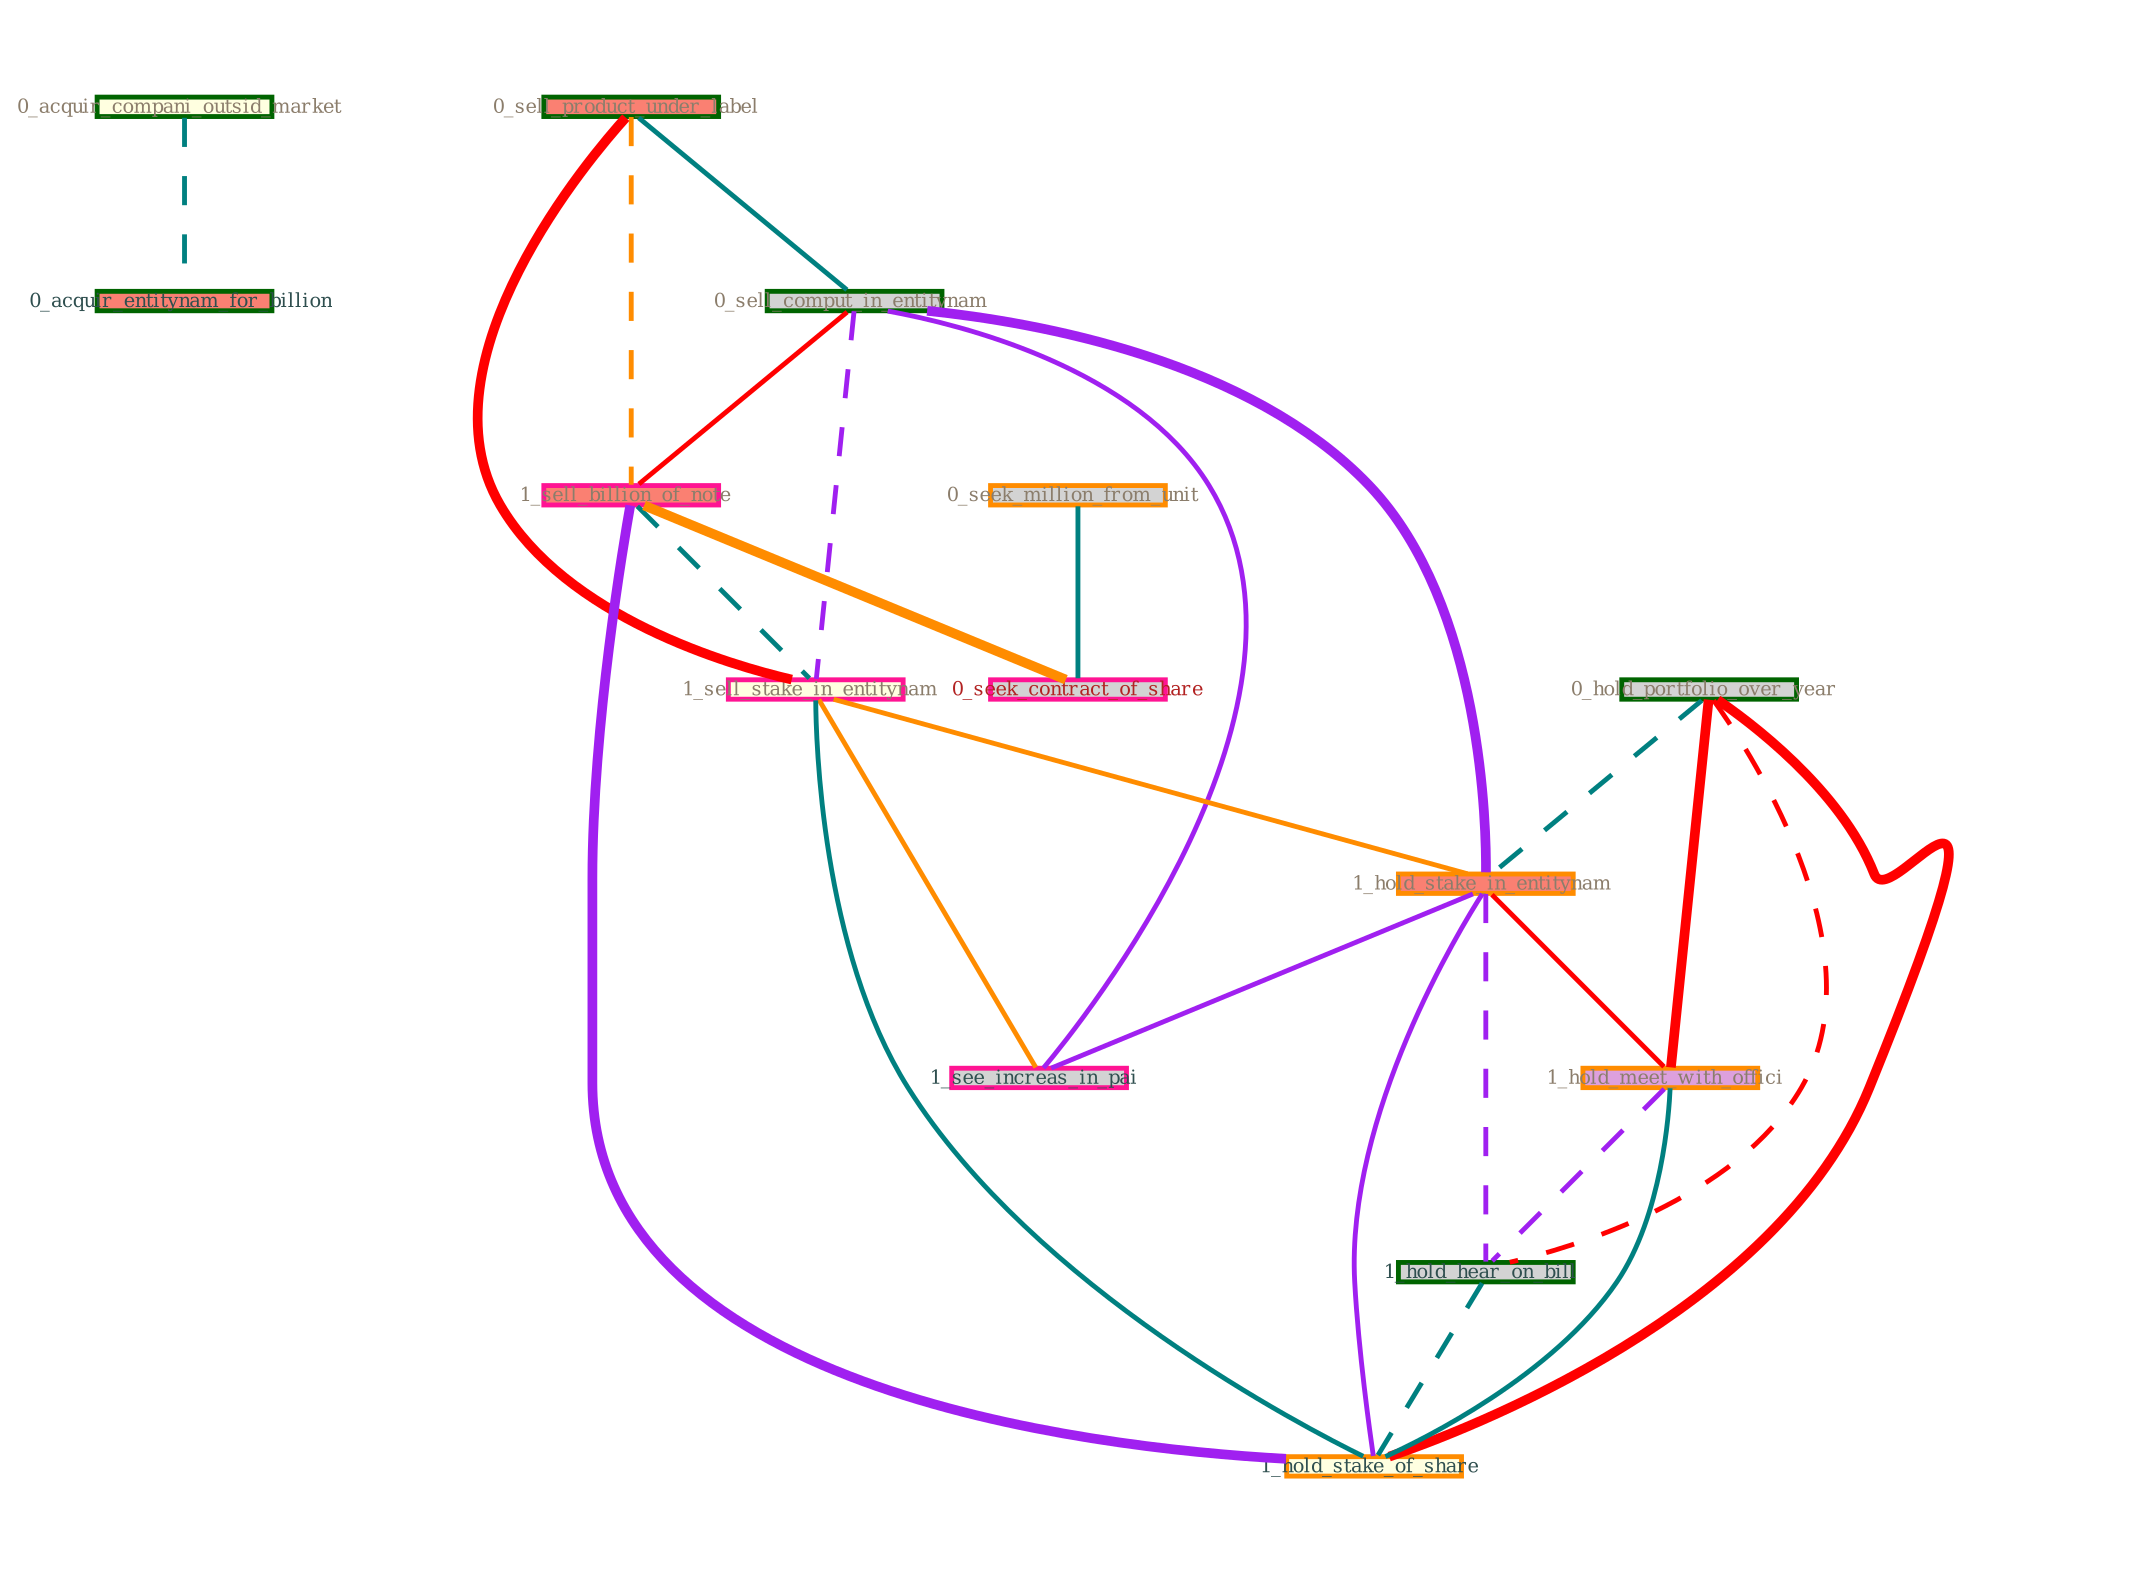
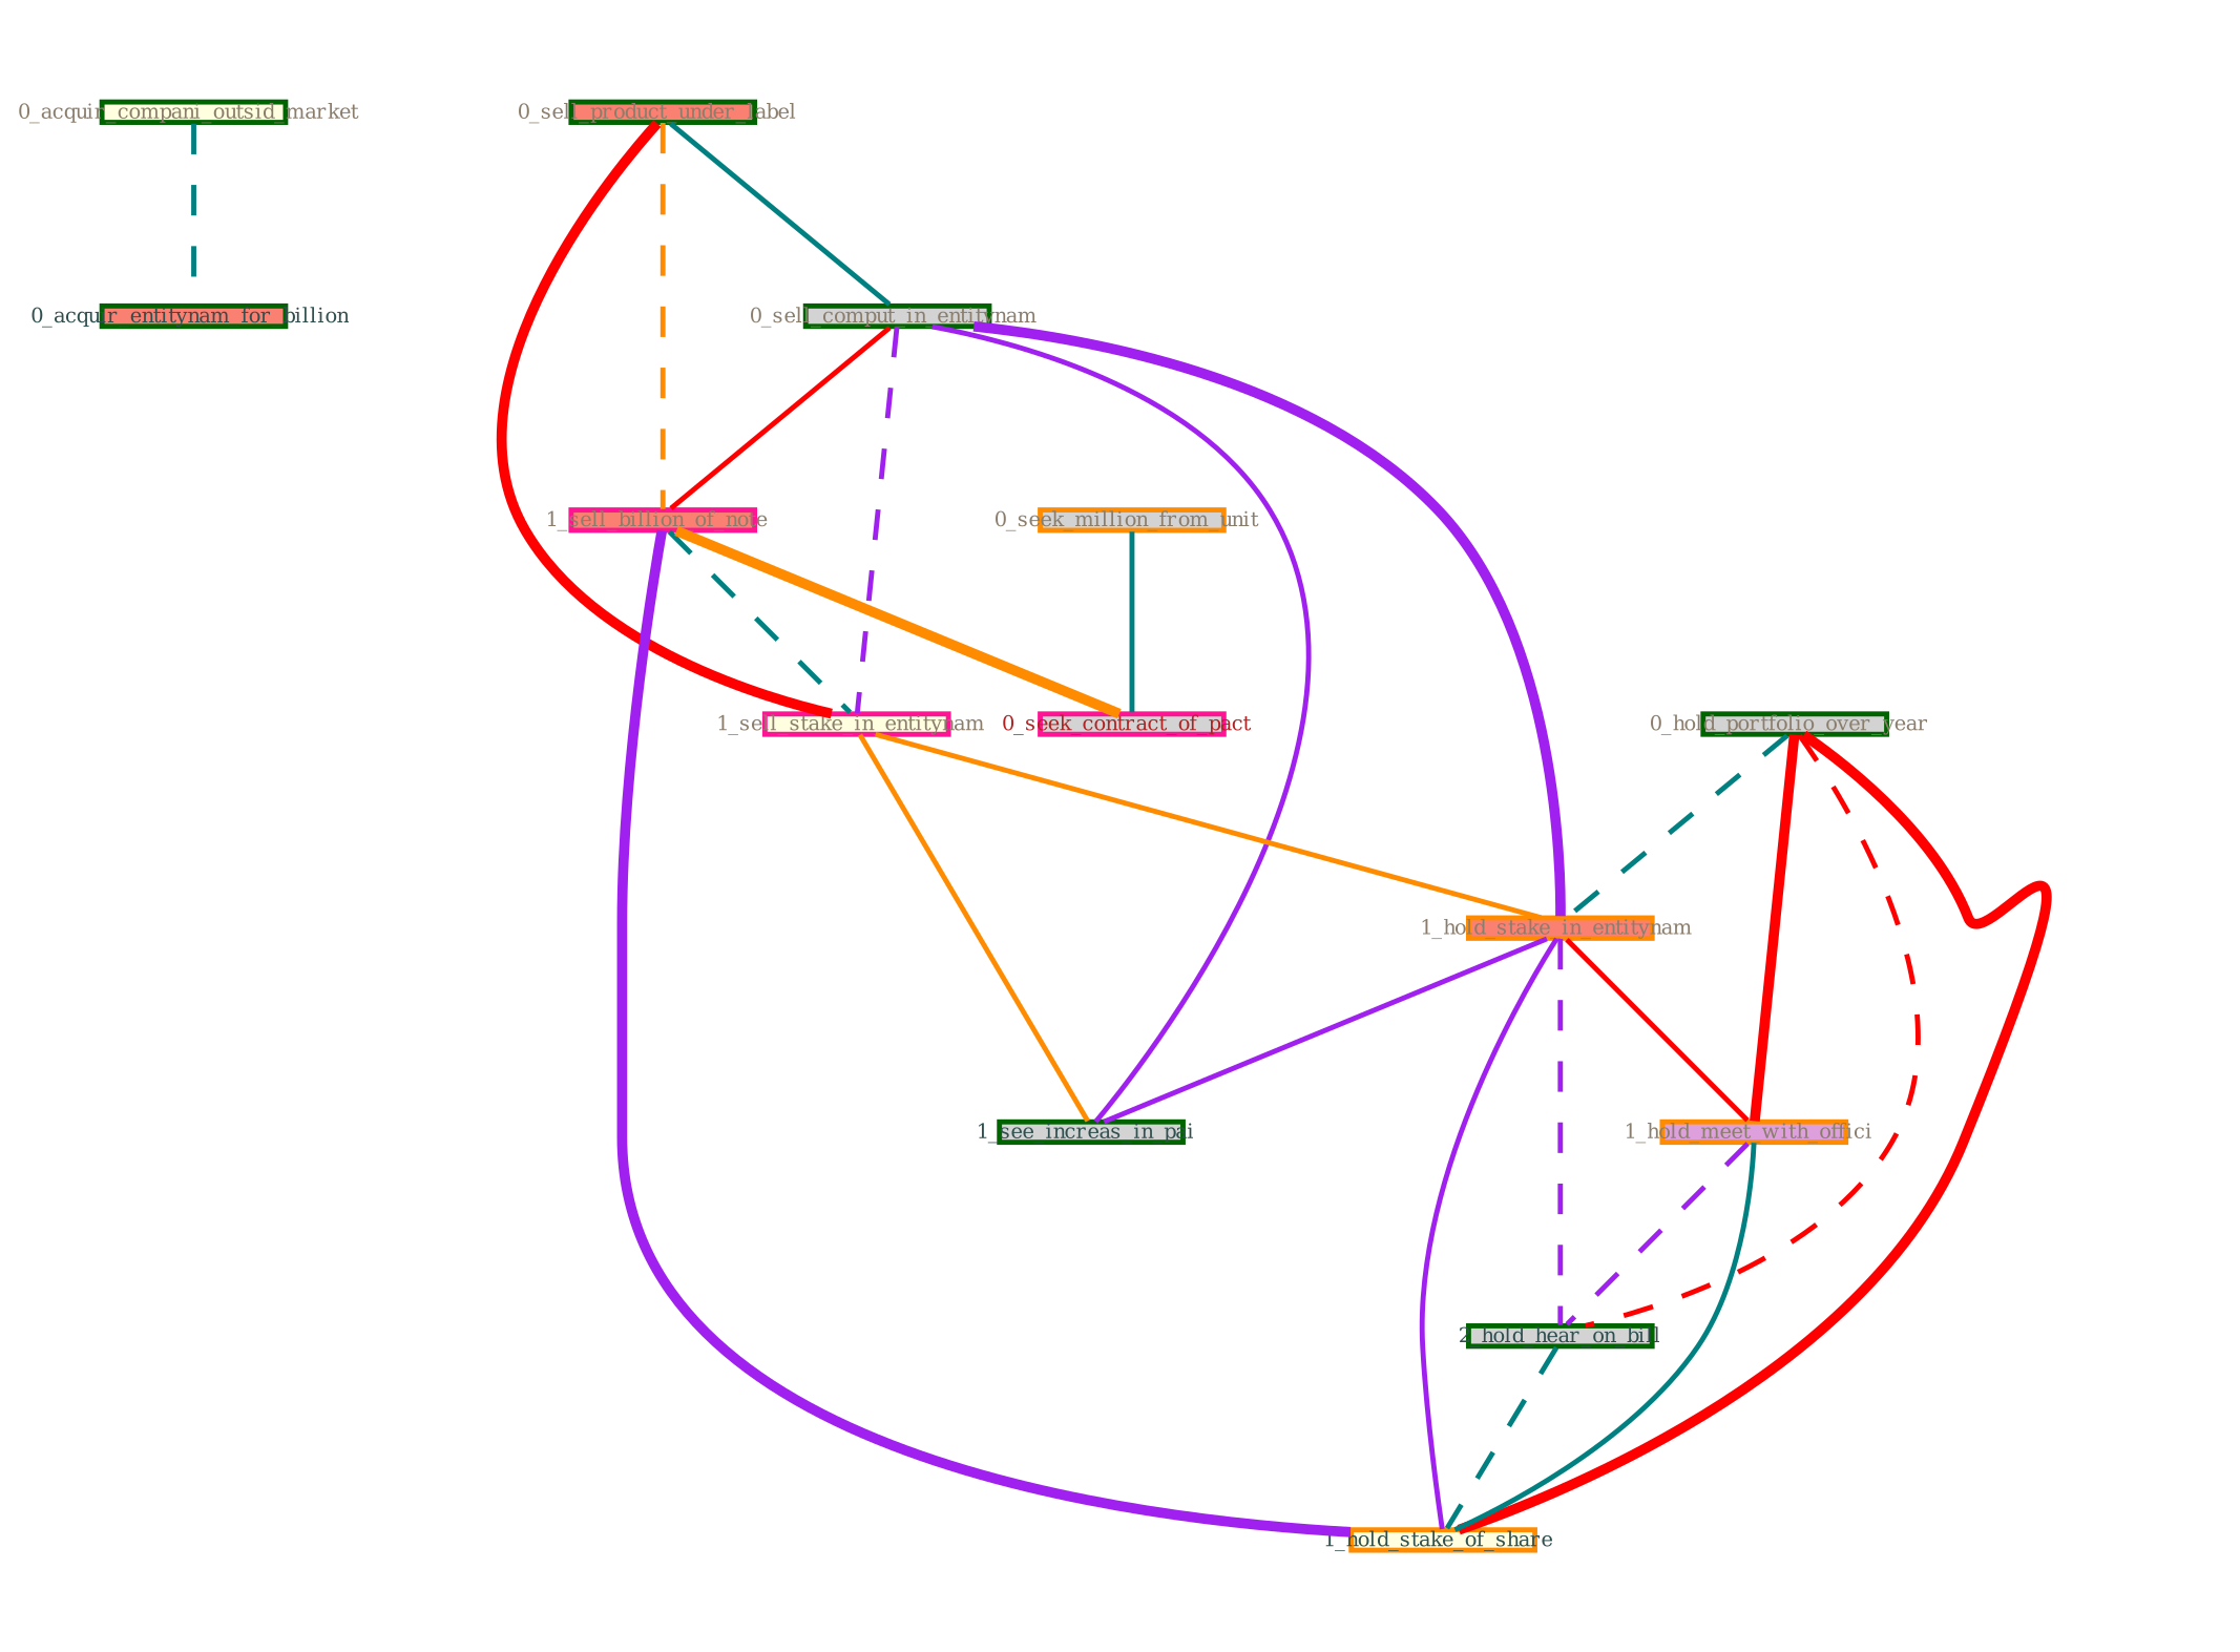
  graph {
    node [color=darkgreen fillcolor=lightgrey fixedsize=true fontcolor="#8b7d6b" fontsize=4 shape=polygon style=filled]
    edge [color=teal style=solid w=1]
    "0_acquir_compani_outsid_market " [fillcolor=lightyellow height=.06 width=.5]
    "0_sell_product_under_label " [fillcolor=salmon height=.06 width=.5]
    "0_sell_comput_in_entitynam " [height=.06 width=.5]
    "1_sell_billion_of_note " [color=deeppink fillcolor=salmon height=.06 width=.5]
    "1_sell_stake_in_entitynam " [color=deeppink fillcolor=lightyellow height=.06 width=.5]
    "0_hold_portfolio_over_year " [height=.06 width=.5]
    "1_hold_stake_in_entitynam " [color=darkorange fillcolor=salmon height=.06 width=.5]
    "1_hold_meet_with_offici " [color=darkorange fillcolor=plum height=.06 width=.5]
    "0_seek_million_from_unit " [color=darkorange height=.06 width=.5]
-   "0_seek_contract_of_pact " [color=deeppink fontcolor="#b22222" height=.06 width=.5 label="0_seek_contract_of_share"]
+   "0_seek_contract_of_pact " [color=deeppink fontcolor="#b22222" height=.06 width=.5]
    "0_acquir_entitynam_for_billion " [fillcolor=salmon fontcolor="#2f4f4f" height=.06 width=.5]
-   "1_see_increas_in_pai " [color=deeppink fontcolor="#2f4f4f" height=.06 width=.5]
+   "1_see_increas_in_pai " [fontcolor="#2f4f4f" height=.06 width=.5]
    "1_hold_stake_of_share " [color=darkorange fillcolor=lightyellow fontcolor="#2f4f4f" height=.06 width=.5]
-   "1_hold_hear_on_bill " [fontcolor="#2f4f4f" height=.06 width=.5]
+   "1_hold_hear_on_bill " [fontcolor="#2f4f4f" height=.06 width=.5 label="2_hold_hear_on_bill"]
    subgraph sub_1 {
      "0_acquir_compani_outsid_market "
      "0_sell_product_under_label "
      "0_sell_comput_in_entitynam "
      "1_sell_billion_of_note "
      "1_sell_stake_in_entitynam "
      "0_hold_portfolio_over_year "
      "1_hold_stake_in_entitynam "
      "1_hold_meet_with_offici "
      "0_seek_million_from_unit "
    }
    subgraph sub_2 {
      "0_seek_contract_of_pact "
    }
    "0_acquir_compani_outsid_market " -- "0_acquir_entitynam_for_billion " [style=dashed]
    "0_sell_product_under_label " -- "0_sell_comput_in_entitynam "
    "0_sell_product_under_label " -- "1_sell_billion_of_note " [color=darkorange style=dashed]
    "0_sell_product_under_label " -- "1_sell_stake_in_entitynam " [color=red style=bold]
    "0_sell_comput_in_entitynam " -- "1_sell_billion_of_note " [color=red]
    "0_sell_comput_in_entitynam " -- "1_sell_stake_in_entitynam " [color=purple style=dashed w=3]
    "0_sell_comput_in_entitynam " -- "1_hold_stake_in_entitynam " [color=purple style=bold w=2]
    "0_sell_comput_in_entitynam " -- "1_see_increas_in_pai " [color=purple]
    "1_sell_billion_of_note " -- "1_sell_stake_in_entitynam " [style=dashed]
    "1_sell_billion_of_note " -- "0_seek_contract_of_pact " [color=darkorange style=bold]
    "1_sell_billion_of_note " -- "1_hold_stake_of_share " [color=purple style=bold]
    "1_sell_stake_in_entitynam " -- "1_hold_stake_in_entitynam " [color=darkorange w=3]
    "1_sell_stake_in_entitynam " -- "1_see_increas_in_pai " [color=darkorange]
-   "1_sell_stake_in_entitynam " -- "1_hold_stake_of_share "
    "0_hold_portfolio_over_year " -- "1_hold_stake_in_entitynam " [style=dashed]
    "0_hold_portfolio_over_year " -- "1_hold_meet_with_offici " [color=red style=bold]
    "0_hold_portfolio_over_year " -- "1_hold_stake_of_share " [color=red style=bold]
    "0_hold_portfolio_over_year " -- "1_hold_hear_on_bill " [color=red style=dashed]
    "1_hold_stake_in_entitynam " -- "1_hold_meet_with_offici " [color=red]
    "1_hold_stake_in_entitynam " -- "1_see_increas_in_pai " [color=purple]
    "1_hold_stake_in_entitynam " -- "1_hold_stake_of_share " [color=purple w=2]
    "1_hold_stake_in_entitynam " -- "1_hold_hear_on_bill " [color=purple style=dashed]
    "1_hold_meet_with_offici " -- "1_hold_stake_of_share "
    "1_hold_meet_with_offici " -- "1_hold_hear_on_bill " [color=purple style=dashed]
    "0_seek_million_from_unit " -- "0_seek_contract_of_pact "
    "1_hold_hear_on_bill " -- "1_hold_stake_of_share " [style=dashed]
  }
